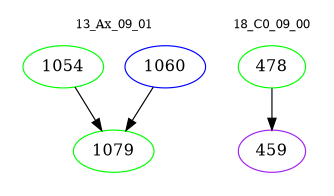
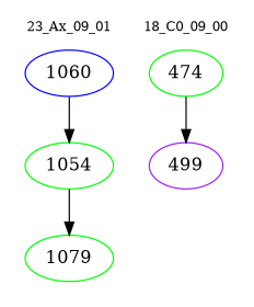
  digraph {
    node [color=green]
    edge [color=black]
    n1 [color=blue label=1060]
    n2 [label=1054]
    n3 [label=1079]
-   n4 [label=478]
-   n5 [color=purple label=459]
+   n4 [label=474]
+   n5 [color=purple label=499]
    subgraph cluster_1 {
      color=white
      fontsize=10
-     label="13_Ax_09_01"
+     label="23_Ax_09_01"
      n1
      n2
      n3
    }
    subgraph cluster_2 {
      color=white
      fontsize=10
      label="18_C0_09_00"
      n4
      n5
    }
-   n1 -> n3
+   n1 -> n2
    n2 -> n3
    n4 -> n5
  }
